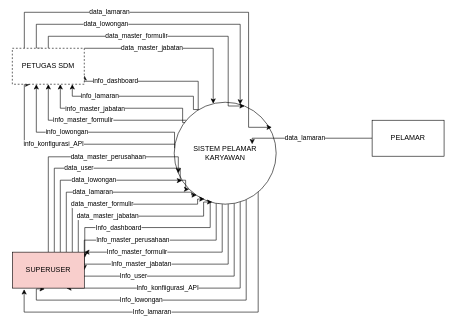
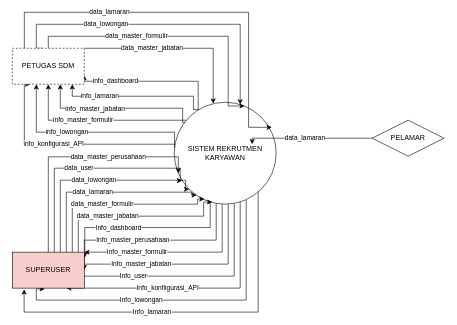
  <mxCell id="0" />
  <mxCell id="1" parent="0" />
  <mxCell id="2" value="info_lamaran" style="edgeStyle=orthogonalEdgeStyle;rounded=0;orthogonalLoop=1;jettySize=auto;html=1;exitX=0.072;exitY=0.753;exitDx=0;exitDy=0;exitPerimeter=0;" parent="1" source="15" target="22" edge="1"><mxGeometry x="0.481" relative="1" as="geometry"><Array as="points"><mxPoint x="322" y="160" /><mxPoint x="120" y="160" /></Array><mxPoint as="offset" /><mxPoint x="339.27" y="174.04" as="sourcePoint" /><mxPoint x="120" y="153" as="targetPoint" /></mxGeometry></mxCell>
  <mxCell id="3" value="info_master_formulir" style="edgeStyle=orthogonalEdgeStyle;rounded=0;orthogonalLoop=1;jettySize=auto;html=1;" parent="1" source="15" target="22" edge="1"><mxGeometry x="0.186" relative="1" as="geometry"><Array as="points"><mxPoint x="80" y="200" /></Array><mxPoint as="offset" /></mxGeometry></mxCell>
  <mxCell id="4" value="info_konfigurasi_API" style="edgeStyle=orthogonalEdgeStyle;rounded=0;orthogonalLoop=1;jettySize=auto;html=1;entryX=0.25;entryY=1;entryDx=0;entryDy=0;" parent="1" source="15" target="22" edge="1"><mxGeometry x="0.118" relative="1" as="geometry"><Array as="points"><mxPoint x="40" y="240" /></Array><mxPoint as="offset" /><mxPoint x="40" y="160" as="targetPoint" /></mxGeometry></mxCell>
  <mxCell id="5" value="info_dashboard" style="edgeStyle=orthogonalEdgeStyle;rounded=0;orthogonalLoop=1;jettySize=auto;html=1;entryX=1;entryY=0.75;entryDx=0;entryDy=0;" parent="1" source="15" target="22" edge="1"><mxGeometry x="0.5" relative="1" as="geometry"><Array as="points"><mxPoint x="330" y="135" /></Array><mxPoint as="offset" /></mxGeometry></mxCell>
  <mxCell id="6" value="data_lowongan" style="edgeStyle=orthogonalEdgeStyle;rounded=0;orthogonalLoop=1;jettySize=auto;html=1;exitX=0.417;exitY=0;exitDx=0;exitDy=0;exitPerimeter=0;" parent="1" source="22" target="15" edge="1"><mxGeometry x="-0.368" relative="1" as="geometry"><Array as="points"><mxPoint x="60" y="40" /><mxPoint x="400" y="40" /></Array><mxPoint as="offset" /></mxGeometry></mxCell>
  <mxCell id="7" value="Info_master_jabatan" style="edgeStyle=orthogonalEdgeStyle;rounded=0;orthogonalLoop=1;jettySize=auto;html=1;" parent="1" source="15" edge="1"><mxGeometry x="0.358" relative="1" as="geometry"><mxPoint x="130" y="430" as="targetPoint" /><Array as="points"><mxPoint x="380" y="440" /><mxPoint x="130" y="440" /></Array><mxPoint as="offset" /></mxGeometry></mxCell>
  <mxCell id="8" value="Info_master_formulir" style="edgeStyle=orthogonalEdgeStyle;rounded=0;orthogonalLoop=1;jettySize=auto;html=1;" parent="1" source="15" target="31" edge="1"><mxGeometry x="0.431" relative="1" as="geometry"><mxPoint x="150" y="420" as="targetPoint" /><Array as="points"><mxPoint x="370" y="420" /></Array><mxPoint as="offset" /></mxGeometry></mxCell>
  <mxCell id="9" value="Info_master_perusahaan" style="edgeStyle=orthogonalEdgeStyle;rounded=0;orthogonalLoop=1;jettySize=auto;html=1;entryX=1;entryY=0.5;entryDx=0;entryDy=0;exitX=1;exitY=0.5;exitDx=0;exitDy=0;" parent="1" source="15" target="31" edge="1"><mxGeometry x="0.385" relative="1" as="geometry"><Array as="points"><mxPoint x="360" y="300" /><mxPoint x="360" y="400" /></Array><mxPoint as="offset" /></mxGeometry></mxCell>
  <mxCell id="10" value="Info_dashboard" style="edgeStyle=orthogonalEdgeStyle;rounded=0;orthogonalLoop=1;jettySize=auto;html=1;entryX=1.007;entryY=0.157;entryDx=0;entryDy=0;exitX=0.998;exitY=0.563;exitDx=0;exitDy=0;exitPerimeter=0;entryPerimeter=0;" parent="1" source="15" target="31" edge="1"><mxGeometry x="0.458" y="1" relative="1" as="geometry"><Array as="points"><mxPoint x="350" y="300" /><mxPoint x="350" y="379" /></Array><mxPoint as="offset" /></mxGeometry></mxCell>
  <mxCell id="11" value="Info_user" style="edgeStyle=orthogonalEdgeStyle;rounded=0;orthogonalLoop=1;jettySize=auto;html=1;entryX=0.833;entryY=1;entryDx=0;entryDy=0;entryPerimeter=0;" parent="1" source="15" target="31" edge="1"><mxGeometry x="0.405" relative="1" as="geometry"><Array as="points"><mxPoint x="390" y="460" /><mxPoint x="120" y="460" /></Array><mxPoint as="offset" /></mxGeometry></mxCell>
  <mxCell id="12" value="Info_konfiigurasi_API" style="edgeStyle=orthogonalEdgeStyle;rounded=0;orthogonalLoop=1;jettySize=auto;html=1;entryX=0.75;entryY=1;entryDx=0;entryDy=0;" parent="1" source="15" target="31" edge="1"><mxGeometry x="0.22" relative="1" as="geometry"><Array as="points"><mxPoint x="400" y="480" /><mxPoint x="110" y="480" /></Array><mxPoint as="offset" /></mxGeometry></mxCell>
  <mxCell id="13" value="Info_lowongan" style="edgeStyle=orthogonalEdgeStyle;rounded=0;orthogonalLoop=1;jettySize=auto;html=1;entryX=0.451;entryY=1.022;entryDx=0;entryDy=0;entryPerimeter=0;" parent="1" source="15" target="31" edge="1"><mxGeometry x="0.246" relative="1" as="geometry"><Array as="points"><mxPoint x="410" y="500" /><mxPoint x="60" y="500" /><mxPoint x="60" y="481" /></Array><mxPoint as="offset" /></mxGeometry></mxCell>
  <mxCell id="14" value="Info_lamaran" style="edgeStyle=orthogonalEdgeStyle;rounded=0;orthogonalLoop=1;jettySize=auto;html=1;entryX=0.164;entryY=1.032;entryDx=0;entryDy=0;entryPerimeter=0;exitX=0.741;exitY=0.064;exitDx=0;exitDy=0;exitPerimeter=0;" parent="1" source="15" target="31" edge="1"><mxGeometry x="0.252" relative="1" as="geometry"><Array as="points"><mxPoint x="430" y="296" /><mxPoint x="430" y="520" /><mxPoint x="40" y="520" /><mxPoint x="40" y="482" /></Array><mxPoint as="offset" /></mxGeometry></mxCell>
- <mxCell id="15" value="SISTEM PELAMAR KARYAWAN" style="ellipse;whiteSpace=wrap;html=1;aspect=fixed;direction=south;" parent="1" vertex="1"><mxGeometry x="290" y="170" width="170" height="170" as="geometry" /></mxCell>
+ <mxCell id="15" value="SISTEM REKRUTMEN KARYAWAN" style="ellipse;whiteSpace=wrap;html=1;aspect=fixed;direction=south;" parent="1" vertex="1"><mxGeometry x="290" y="170" width="170" height="170" as="geometry" /></mxCell>
  <mxCell id="16" value="data_lamaran" style="edgeStyle=orthogonalEdgeStyle;rounded=0;orthogonalLoop=1;jettySize=auto;html=1;entryX=0.246;entryY=0.043;entryDx=0;entryDy=0;entryPerimeter=0;" parent="1" source="22" target="15" edge="1"><mxGeometry x="-0.393" relative="1" as="geometry"><Array as="points"><mxPoint x="40" y="20" /><mxPoint x="414" y="20" /></Array><mxPoint as="offset" /></mxGeometry></mxCell>
  <mxCell id="17" value="data_master_formulir" style="edgeStyle=orthogonalEdgeStyle;rounded=0;orthogonalLoop=1;jettySize=auto;html=1;entryX=0.037;entryY=0.309;entryDx=0;entryDy=0;entryPerimeter=0;" parent="1" source="22" target="15" edge="1"><mxGeometry x="-0.28" relative="1" as="geometry"><Array as="points"><mxPoint x="80" y="60" /><mxPoint x="380" y="60" /></Array><mxPoint as="offset" /><mxPoint x="380" y="170" as="targetPoint" /></mxGeometry></mxCell>
  <mxCell id="18" value="" style="edgeStyle=orthogonalEdgeStyle;rounded=0;orthogonalLoop=1;jettySize=auto;html=1;exitX=0.2;exitY=0.895;exitDx=0;exitDy=0;exitPerimeter=0;" parent="1" source="15" target="22" edge="1"><mxGeometry x="0.041" y="10" relative="1" as="geometry"><Array as="points"><mxPoint x="304" y="180" /><mxPoint x="100" y="180" /></Array><mxPoint as="offset" /></mxGeometry></mxCell>
  <mxCell id="19" value="info_master_jabatan" style="edgeLabel;html=1;align=center;verticalAlign=middle;resizable=0;points=[];" parent="18" vertex="1" connectable="0"><mxGeometry x="0.24" y="1" relative="1" as="geometry"><mxPoint x="-5" y="-1" as="offset" /></mxGeometry></mxCell>
  <mxCell id="20" value="info_lowongan" style="edgeStyle=orthogonalEdgeStyle;rounded=0;orthogonalLoop=1;jettySize=auto;html=1;exitX=0.451;exitY=0.997;exitDx=0;exitDy=0;exitPerimeter=0;" parent="1" source="15" target="22" edge="1"><mxGeometry x="0.223" relative="1" as="geometry"><Array as="points"><mxPoint x="290" y="220" /><mxPoint x="60" y="220" /></Array><mxPoint as="offset" /></mxGeometry></mxCell>
  <mxCell id="21" value="data_master_jabatan" style="edgeStyle=orthogonalEdgeStyle;rounded=0;orthogonalLoop=1;jettySize=auto;html=1;" parent="1" source="22" target="15" edge="1"><mxGeometry x="-0.268" relative="1" as="geometry"><Array as="points"><mxPoint x="100" y="80" /><mxPoint x="355" y="80" /></Array><mxPoint as="offset" /></mxGeometry></mxCell>
  <mxCell id="22" value="PETUGAS SDM" style="rounded=0;whiteSpace=wrap;html=1;dashed=1;" parent="1" vertex="1"><mxGeometry x="20" y="80" width="120" height="60" as="geometry" /></mxCell>
  <mxCell id="23" value="data_lamaran" style="edgeStyle=orthogonalEdgeStyle;rounded=0;orthogonalLoop=1;jettySize=auto;html=1;" parent="1" source="24" edge="1"><mxGeometry x="0.067" relative="1" as="geometry"><Array as="points"><mxPoint x="420" y="230" /></Array><mxPoint as="offset" /><mxPoint x="420" y="240" as="targetPoint" /></mxGeometry></mxCell>
- <mxCell id="24" value="PELAMAR" style="rounded=0;whiteSpace=wrap;html=1;" parent="1" vertex="1"><mxGeometry x="620" y="200" width="120" height="60" as="geometry" /></mxCell>
+ <mxCell id="24" value="PELAMAR" style="rhombus;whiteSpace=wrap;html=1;" parent="1" vertex="1"><mxGeometry x="620" y="200" width="120" height="60" as="geometry" /></mxCell>
  <mxCell id="25" value="data_master_jabatan" style="edgeStyle=orthogonalEdgeStyle;rounded=0;orthogonalLoop=1;jettySize=auto;html=1;entryX=0.979;entryY=0.627;entryDx=0;entryDy=0;entryPerimeter=0;" parent="1" source="31" target="15" edge="1"><mxGeometry x="-0.289" relative="1" as="geometry"><Array as="points"><mxPoint x="130" y="360" /><mxPoint x="339" y="360" /></Array><mxPoint as="offset" /></mxGeometry></mxCell>
  <mxCell id="26" value="data_master_formulir" style="edgeStyle=orthogonalEdgeStyle;rounded=0;orthogonalLoop=1;jettySize=auto;html=1;entryX=0.95;entryY=0.703;entryDx=0;entryDy=0;entryPerimeter=0;" parent="1" source="31" target="15" edge="1"><mxGeometry x="-0.158" relative="1" as="geometry"><Array as="points"><mxPoint x="120" y="340" /><mxPoint x="329" y="340" /></Array><mxPoint as="offset" /></mxGeometry></mxCell>
  <mxCell id="27" value="data_lamaran" style="edgeStyle=orthogonalEdgeStyle;rounded=0;orthogonalLoop=1;jettySize=auto;html=1;entryX=0.911;entryY=0.779;entryDx=0;entryDy=0;entryPerimeter=0;" parent="1" source="31" target="15" edge="1"><mxGeometry x="-0.104" relative="1" as="geometry"><Array as="points"><mxPoint x="110" y="320" /><mxPoint x="319" y="320" /></Array><mxPoint as="offset" /></mxGeometry></mxCell>
  <mxCell id="28" value="data_lowongan" style="edgeStyle=orthogonalEdgeStyle;rounded=0;orthogonalLoop=1;jettySize=auto;html=1;entryX=1;entryY=1;entryDx=0;entryDy=0;" parent="1" source="31" target="15" edge="1"><mxGeometry x="0.007" relative="1" as="geometry"><Array as="points"><mxPoint x="100" y="300" /><mxPoint x="309" y="300" /></Array><mxPoint as="offset" /></mxGeometry></mxCell>
  <mxCell id="29" value="data_user" style="edgeStyle=orthogonalEdgeStyle;rounded=0;orthogonalLoop=1;jettySize=auto;html=1;entryX=0.769;entryY=0.923;entryDx=0;entryDy=0;entryPerimeter=0;" parent="1" source="31" target="15" edge="1"><mxGeometry x="-0.033" relative="1" as="geometry"><Array as="points"><mxPoint x="90" y="280" /><mxPoint x="300" y="280" /></Array><mxPoint as="offset" /></mxGeometry></mxCell>
  <mxCell id="30" value="data_master_perusahaan" style="edgeStyle=orthogonalEdgeStyle;rounded=0;orthogonalLoop=1;jettySize=auto;html=1;entryX=0.697;entryY=0.96;entryDx=0;entryDy=0;entryPerimeter=0;" parent="1" source="31" target="15" edge="1"><mxGeometry x="0.283" relative="1" as="geometry"><mxPoint x="290" y="260" as="targetPoint" /><Array as="points"><mxPoint x="80" y="261" /></Array><mxPoint as="offset" /></mxGeometry></mxCell>
  <mxCell id="31" value="SUPERUSER" style="rounded=0;whiteSpace=wrap;html=1;fillColor=#f8cecc;" parent="1" vertex="1"><mxGeometry x="20" y="420" width="120" height="60" as="geometry" /></mxCell>
